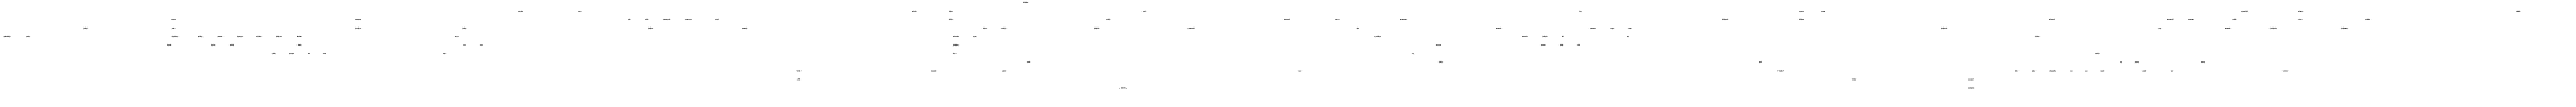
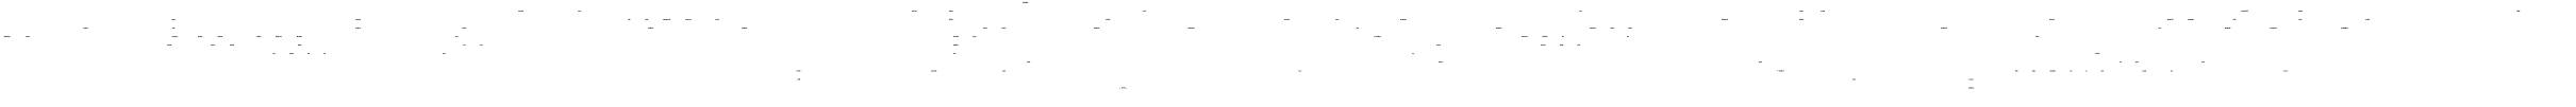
  digraph {
    nodesep=5.0
    ranksep=3.0
    ControllerGlass
    Game_Manager_Vidro
    GlobalVariables
    OverallManager
    SkeletonRendererGlass
    VarsToInterface
    SessionInfo
    AvatarMaster
    GameManagerEx2_1
    ISkeletonRenderer
    AvatarData
    IGameManager
    IOrbbecController
    Instantiate
    DataToSend
    UltimateSceneManager
    BoatControl
    LookAt
    RepIncrease
    GeneralUIManager
    GeneralManagerv2
    GameRecnMake
    Animater
    Animercise
    AnimerciseAsset
    Bonifier
    ControllerWall
    ControlArm
    GameManager_9
    SkeletonRendererWall
    ControllShoulder
    ControlElbow
    Next_wall_spawn
    SkeletonRendererSuperMarket
    SkeletonRendererPEval
    ControllerBoat
    BlurControl
    SkeletonRendererBoat
    GameManager5
    SupermarketItemManager
    GameManagerSaw
    TrajectoryTrackerSuper
    ProgressTracker3
    BarProgressTracker
    Controller_Pendulars_Sagital
    ControlBack
    SkeletonRendererSagital
    Game_Manager_Tutorial4_2
    PendulumTilt
    StateMachine
    ControllerSword
    SkeletonRendererSword
    ParabolaController
    GameManagerSword
-   TrajectoryLineGenner
    MeshCutter
    TempMesh
    ScreenLineRenderer
    DiffStateMachine
    MeshUtils
    Intersections
    SceneThings
    Exercises
    BackToPlans
    Coms2Interface
    SceneChanger
    InterfaceSceneManager
    DetectObjectsToSlice
    SkeletonRendererMaster
    Forearm_90_Rotation
    CheckpointCol
    ShoulderAbduction
    GameManagerEx1
    ControllerFlexion
    SkeletonRendererFlexion
    ControllerMailMan
    SkeletonRendererMailMan
    GameManagerMailMan
    ShowNote
    ControllerSuperMarket
    Login
    InflateBalloon
    GameManagerFlexExtensCot
    ControllerBalloon
    SkeletonRendererBalloon
    BoneReceiver
    BoneGiver
    PendularsFrontBack
    GameManagerProgressEval
    EndScreenManager
    RestScript
    GameManager9Chambel
    BallScript
    JoinTheDots
    n95 [label=GameManager40]
    ElbowExtension_Flexion
    SkeletonRendererFlower
    SphereCast
    ButterflyControl
    LateralAbduction
    PendularsLeftRight
    GameManagerMaster
    Next_wall_chambel
    paintball
    ControllerFlower
    receivescript
    WallColide
    Game_Manager_Tutorial4_1
    SkipTutorial
    CameraRotation
    GameManagerSwordTest
    GameRecnMakeEditor
    TrajectoryTracker2
    DetectCollision
    ControllerGlass -> Game_Manager_Vidro
    ControllerGlass -> GlobalVariables
    ControllerGlass -> OverallManager
    ControllerGlass -> SkeletonRendererGlass
    Game_Manager_Vidro -> GlobalVariables
    Game_Manager_Vidro -> OverallManager
    Game_Manager_Vidro -> VarsToInterface
    Game_Manager_Vidro -> SessionInfo
    Game_Manager_Vidro -> AvatarMaster
    OverallManager -> GlobalVariables
    OverallManager -> VarsToInterface
    OverallManager -> SessionInfo
    OverallManager -> GameManagerEx2_1
    OverallManager -> ISkeletonRenderer
    OverallManager -> AvatarData
    OverallManager -> IGameManager
    OverallManager -> IOrbbecController
    OverallManager -> Instantiate
    SkeletonRendererGlass -> OverallManager
    VarsToInterface -> OverallManager
    VarsToInterface -> VarsToInterface
    VarsToInterface -> SessionInfo
    VarsToInterface -> DataToSend
    SessionInfo -> GlobalVariables
    SessionInfo -> SessionInfo
    SessionInfo -> UltimateSceneManager
    AvatarMaster -> OverallManager
    AvatarMaster -> AvatarData
    GameManagerEx2_1 -> GlobalVariables
    GameManagerEx2_1 -> OverallManager
    GameManagerEx2_1 -> VarsToInterface
    GameManagerEx2_1 -> SessionInfo
    GameManagerEx2_1 -> AvatarMaster
    GameManagerEx2_1 -> BoatControl
    GameManagerEx2_1 -> LookAt
    BoatControl -> GameManagerEx2_1
    BoatControl -> ControllerBoat
    LookAt -> GameManager5
    RepIncrease -> VarsToInterface
    GeneralUIManager -> GeneralManagerv2
    GeneralManagerv2 -> AvatarMaster
    GeneralManagerv2 -> AvatarData
    GeneralManagerv2 -> GeneralUIManager
    GeneralManagerv2 -> GeneralManagerv2
    GeneralManagerv2 -> GameRecnMake
    GameRecnMake -> GeneralManagerv2
    GameRecnMake -> GameRecnMake
    GameRecnMake -> Animater
    GameRecnMake -> Animercise
    GameRecnMake -> AnimerciseAsset
    GameRecnMake -> Bonifier
    Animater -> Animater
    ControllerWall -> GlobalVariables
    ControllerWall -> OverallManager
    ControllerWall -> VarsToInterface
    ControllerWall -> ControlArm
    ControllerWall -> GameManager_9
    ControllerWall -> SkeletonRendererWall
    ControllerWall -> ControllShoulder
    ControllerWall -> ControlElbow
    GameManager_9 -> GlobalVariables
    GameManager_9 -> OverallManager
    GameManager_9 -> VarsToInterface
    GameManager_9 -> SessionInfo
    GameManager_9 -> AvatarMaster
    GameManager_9 -> ControllerWall
    GameManager_9 -> Next_wall_spawn
    SkeletonRendererWall -> OverallManager
    Next_wall_spawn -> OverallManager
    Next_wall_spawn -> GameManager_9
    SkeletonRendererSuperMarket -> Game_Manager_Vidro
    SkeletonRendererSuperMarket -> OverallManager
    SkeletonRendererPEval -> OverallManager
    ControllerBoat -> GlobalVariables
    ControllerBoat -> OverallManager
    ControllerBoat -> VarsToInterface
    ControllerBoat -> GameManagerEx2_1
    ControllerBoat -> ControllShoulder
    ControllerBoat -> ControlElbow
    ControllerBoat -> BlurControl
    ControllerBoat -> SkeletonRendererBoat
    SkeletonRendererBoat -> OverallManager
    SkeletonRendererBoat -> GameManagerEx2_1
    GameManager5 -> GlobalVariables
    GameManager5 -> OverallManager
    GameManager5 -> VarsToInterface
    GameManager5 -> SessionInfo
    GameManager5 -> AvatarMaster
    GameManager5 -> LookAt
    GameManager5 -> Coms2Interface
    SupermarketItemManager -> SupermarketItemManager
    SupermarketItemManager -> GameManagerSaw
    GameManagerSaw -> GlobalVariables
    GameManagerSaw -> OverallManager
    GameManagerSaw -> VarsToInterface
    GameManagerSaw -> SessionInfo
    GameManagerSaw -> AvatarMaster
    GameManagerSaw -> SupermarketItemManager
    GameManagerSaw -> TrajectoryTrackerSuper
    GameManagerSaw -> ProgressTracker3
    TrajectoryTrackerSuper -> GameRecnMake
    TrajectoryTrackerSuper -> BarProgressTracker
    Controller_Pendulars_Sagital -> GlobalVariables
    Controller_Pendulars_Sagital -> OverallManager
    Controller_Pendulars_Sagital -> VarsToInterface
    Controller_Pendulars_Sagital -> ControlArm
    Controller_Pendulars_Sagital -> ControllShoulder
    Controller_Pendulars_Sagital -> BlurControl
    Controller_Pendulars_Sagital -> ControlBack
    Controller_Pendulars_Sagital -> SkeletonRendererSagital
    Controller_Pendulars_Sagital -> Game_Manager_Tutorial4_2
    Controller_Pendulars_Sagital -> PendulumTilt
    SkeletonRendererSagital -> OverallManager
    SkeletonRendererSagital -> Controller_Pendulars_Sagital
    SkeletonRendererSagital -> Game_Manager_Tutorial4_2
    Game_Manager_Tutorial4_2 -> GlobalVariables
    Game_Manager_Tutorial4_2 -> OverallManager
    Game_Manager_Tutorial4_2 -> VarsToInterface
    Game_Manager_Tutorial4_2 -> SessionInfo
    Game_Manager_Tutorial4_2 -> AvatarMaster
    Game_Manager_Tutorial4_2 -> StateMachine
    PendulumTilt -> OverallManager
    PendulumTilt -> VarsToInterface
    PendulumTilt -> Controller_Pendulars_Sagital
    PendulumTilt -> Game_Manager_Tutorial4_2
    ControllerSword -> GlobalVariables
    ControllerSword -> OverallManager
    ControllerSword -> VarsToInterface
    ControllerSword -> SessionInfo
    ControllerSword -> SkeletonRendererSword
    ControllerSword -> ParabolaController
    ControllerSword -> GameManagerSword
    SkeletonRendererSword -> Game_Manager_Vidro
    SkeletonRendererSword -> OverallManager
    GameManagerSword -> GlobalVariables
    GameManagerSword -> OverallManager
    GameManagerSword -> VarsToInterface
    GameManagerSword -> SessionInfo
    GameManagerSword -> AvatarMaster
    GameManagerSword -> TrajectoryTrackerSuper
-   GameManagerSword -> TrajectoryLineGenner
    GameManagerSword -> MeshCutter
    GameManagerSword -> TempMesh
    GameManagerSword -> ScreenLineRenderer
    GameManagerSword -> DiffStateMachine
-   TrajectoryLineGenner -> GameRecnMake
-   TrajectoryLineGenner -> Animater
    MeshCutter -> TempMesh
    MeshCutter -> MeshUtils
    MeshCutter -> Intersections
    Intersections -> TempMesh
    SceneThings -> VarsToInterface
    SceneThings -> SessionInfo
    SceneThings -> DataToSend
    SceneThings -> Exercises
    SceneThings -> BackToPlans
    SceneThings -> Coms2Interface
    SceneThings -> SceneChanger
    BackToPlans -> SceneThings
    Coms2Interface -> SessionInfo
    SceneChanger -> SessionInfo
    InterfaceSceneManager -> SessionInfo
    DetectObjectsToSlice -> GameManagerSword
    SkeletonRendererMaster -> ISkeletonRenderer
    Forearm_90_Rotation -> GameManagerEx2_1
    CheckpointCol -> GameManagerEx2_1
    ShoulderAbduction -> GameManagerEx1
    GameManagerEx1 -> GlobalVariables
    GameManagerEx1 -> OverallManager
    GameManagerEx1 -> VarsToInterface
    GameManagerEx1 -> SessionInfo
    GameManagerEx1 -> AvatarMaster
    GameManagerEx1 -> Next_wall_spawn
    GameManagerEx1 -> StateMachine
    GameManagerEx1 -> Coms2Interface
    ControllerFlexion -> GlobalVariables
    ControllerFlexion -> OverallManager
    ControllerFlexion -> VarsToInterface
    ControllerFlexion -> ControlArm
    ControllerFlexion -> ControllShoulder
    ControllerFlexion -> GameManagerEx1
    ControllerFlexion -> SkeletonRendererFlexion
    SkeletonRendererFlexion -> OverallManager
    ControllerMailMan -> GlobalVariables
    ControllerMailMan -> OverallManager
    ControllerMailMan -> VarsToInterface
    ControllerMailMan -> SessionInfo
    ControllerMailMan -> ParabolaController
    ControllerMailMan -> SkeletonRendererMailMan
    ControllerMailMan -> GameManagerMailMan
    SkeletonRendererMailMan -> OverallManager
    GameManagerMailMan -> GlobalVariables
    GameManagerMailMan -> OverallManager
    GameManagerMailMan -> VarsToInterface
    GameManagerMailMan -> SessionInfo
    GameManagerMailMan -> AvatarMaster
    GameManagerMailMan -> ControlElbow
    GameManagerMailMan -> ControllerMailMan
    ShowNote -> SessionInfo
    ControllerSuperMarket -> GlobalVariables
    ControllerSuperMarket -> OverallManager
    ControllerSuperMarket -> SkeletonRendererSuperMarket
    ControllerSuperMarket -> GameManagerSaw
    Login -> SessionInfo
    InflateBalloon -> OverallManager
    InflateBalloon -> VarsToInterface
    InflateBalloon -> SessionInfo
    InflateBalloon -> GameManagerFlexExtensCot
    InflateBalloon -> ControllerBalloon
    GameManagerFlexExtensCot -> GlobalVariables
    GameManagerFlexExtensCot -> OverallManager
    GameManagerFlexExtensCot -> VarsToInterface
    GameManagerFlexExtensCot -> SessionInfo
    GameManagerFlexExtensCot -> AvatarMaster
    GameManagerFlexExtensCot -> Coms2Interface
    ControllerBalloon -> GlobalVariables
    ControllerBalloon -> OverallManager
    ControllerBalloon -> VarsToInterface
    ControllerBalloon -> ControlArm
    ControllerBalloon -> ControllShoulder
    ControllerBalloon -> GameManagerFlexExtensCot
    ControllerBalloon -> SkeletonRendererBalloon
    SkeletonRendererBalloon -> OverallManager
    BoneReceiver -> BoneGiver
    PendularsFrontBack -> OverallManager
    PendularsFrontBack -> VarsToInterface
    PendularsFrontBack -> Game_Manager_Tutorial4_2
    GameManagerProgressEval -> GlobalVariables
    GameManagerProgressEval -> OverallManager
    GameManagerProgressEval -> VarsToInterface
    GameManagerProgressEval -> SessionInfo
    GameManagerProgressEval -> AvatarMaster
    GameManagerProgressEval -> SkeletonRendererPEval
    GameManagerProgressEval -> SceneThings
    EndScreenManager -> VarsToInterface
    EndScreenManager -> SceneThings
    RestScript -> VarsToInterface
    RestScript -> SessionInfo
    GameManager9Chambel -> OverallManager
    GameManager9Chambel -> VarsToInterface
    GameManager9Chambel -> ControllerWall
    GameManager9Chambel -> Next_wall_spawn
    BallScript -> OverallManager
    BallScript -> GameManagerEx1
    JoinTheDots -> GeneralManagerv2
    JoinTheDots -> Animater
    n95 -> AvatarMaster
    n95 -> GeneralManagerv2
    n95 -> MeshCutter
    n95 -> TempMesh
    ElbowExtension_Flexion -> GameManagerFlexExtensCot
    SkeletonRendererFlower -> OverallManager
    SkeletonRendererFlower -> GameManager5
    SphereCast -> Game_Manager_Vidro
    ButterflyControl -> OverallManager
    ButterflyControl -> VarsToInterface
    LateralAbduction -> GameManager_9
    PendularsLeftRight -> PendulumTilt
    GameManagerMaster -> IGameManager
    Next_wall_chambel -> OverallManager
    Next_wall_chambel -> VarsToInterface
    Next_wall_chambel -> GameManager_9
    paintball -> Instantiate
    ControllerFlower -> GlobalVariables
    ControllerFlower -> OverallManager
    ControllerFlower -> VarsToInterface
    ControllerFlower -> ControllShoulder
    ControllerFlower -> GameManager5
    ControllerFlower -> BoneReceiver
    ControllerFlower -> SkeletonRendererFlower
    receivescript -> VarsToInterface
    receivescript -> SessionInfo
    receivescript -> Exercises
    WallColide -> OverallManager
    Game_Manager_Tutorial4_1 -> OverallManager
    Game_Manager_Tutorial4_1 -> VarsToInterface
    Game_Manager_Tutorial4_1 -> StateMachine
    SkipTutorial -> SessionInfo
    CameraRotation -> Game_Manager_Vidro
    GameManagerSwordTest -> GameRecnMake
    GameRecnMakeEditor -> GameRecnMake
    TrajectoryTracker2 -> Animater
    DetectCollision -> JoinTheDots
  }
